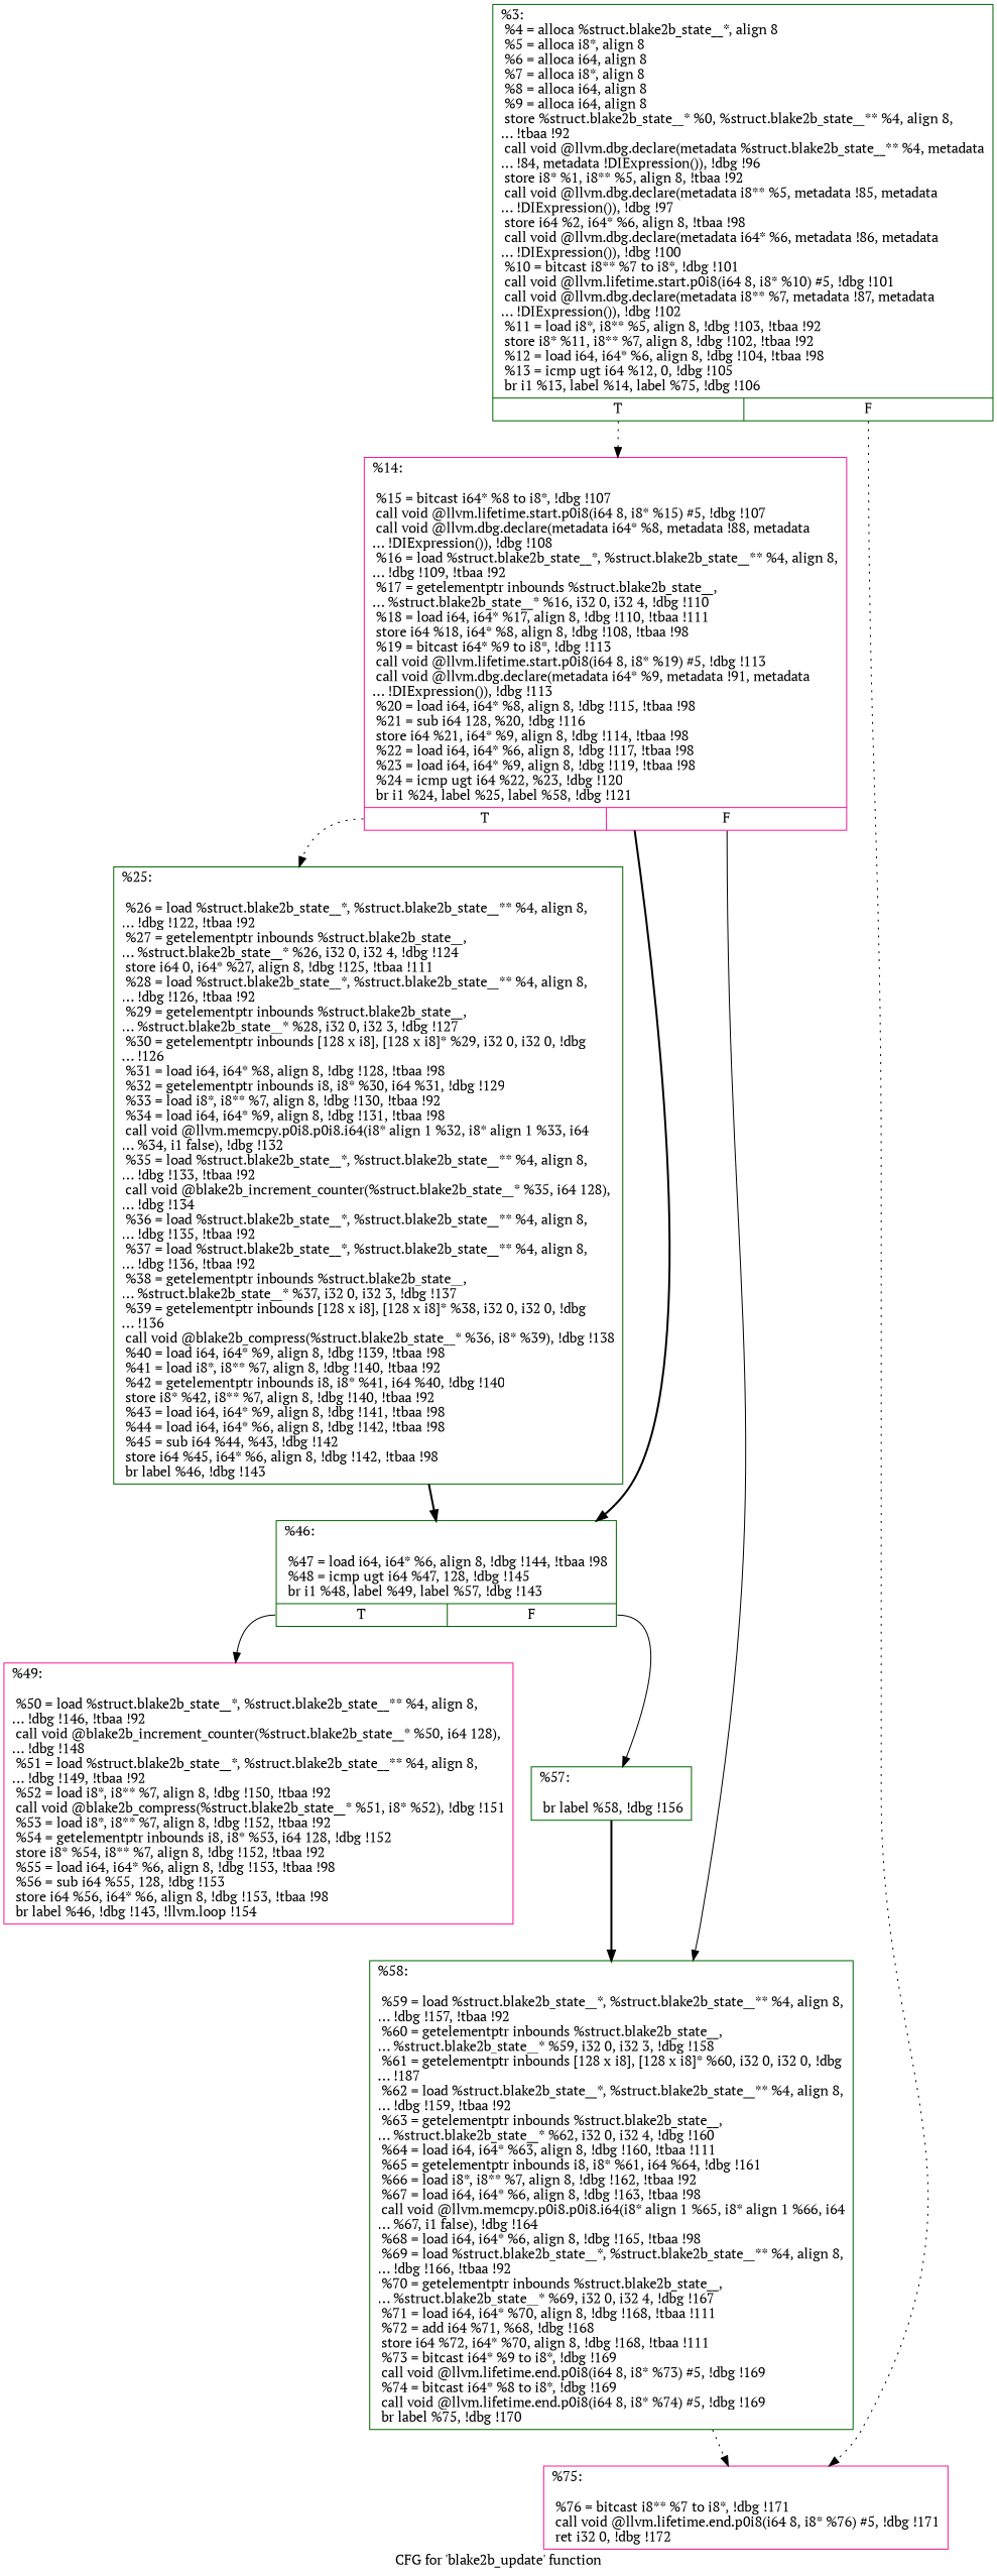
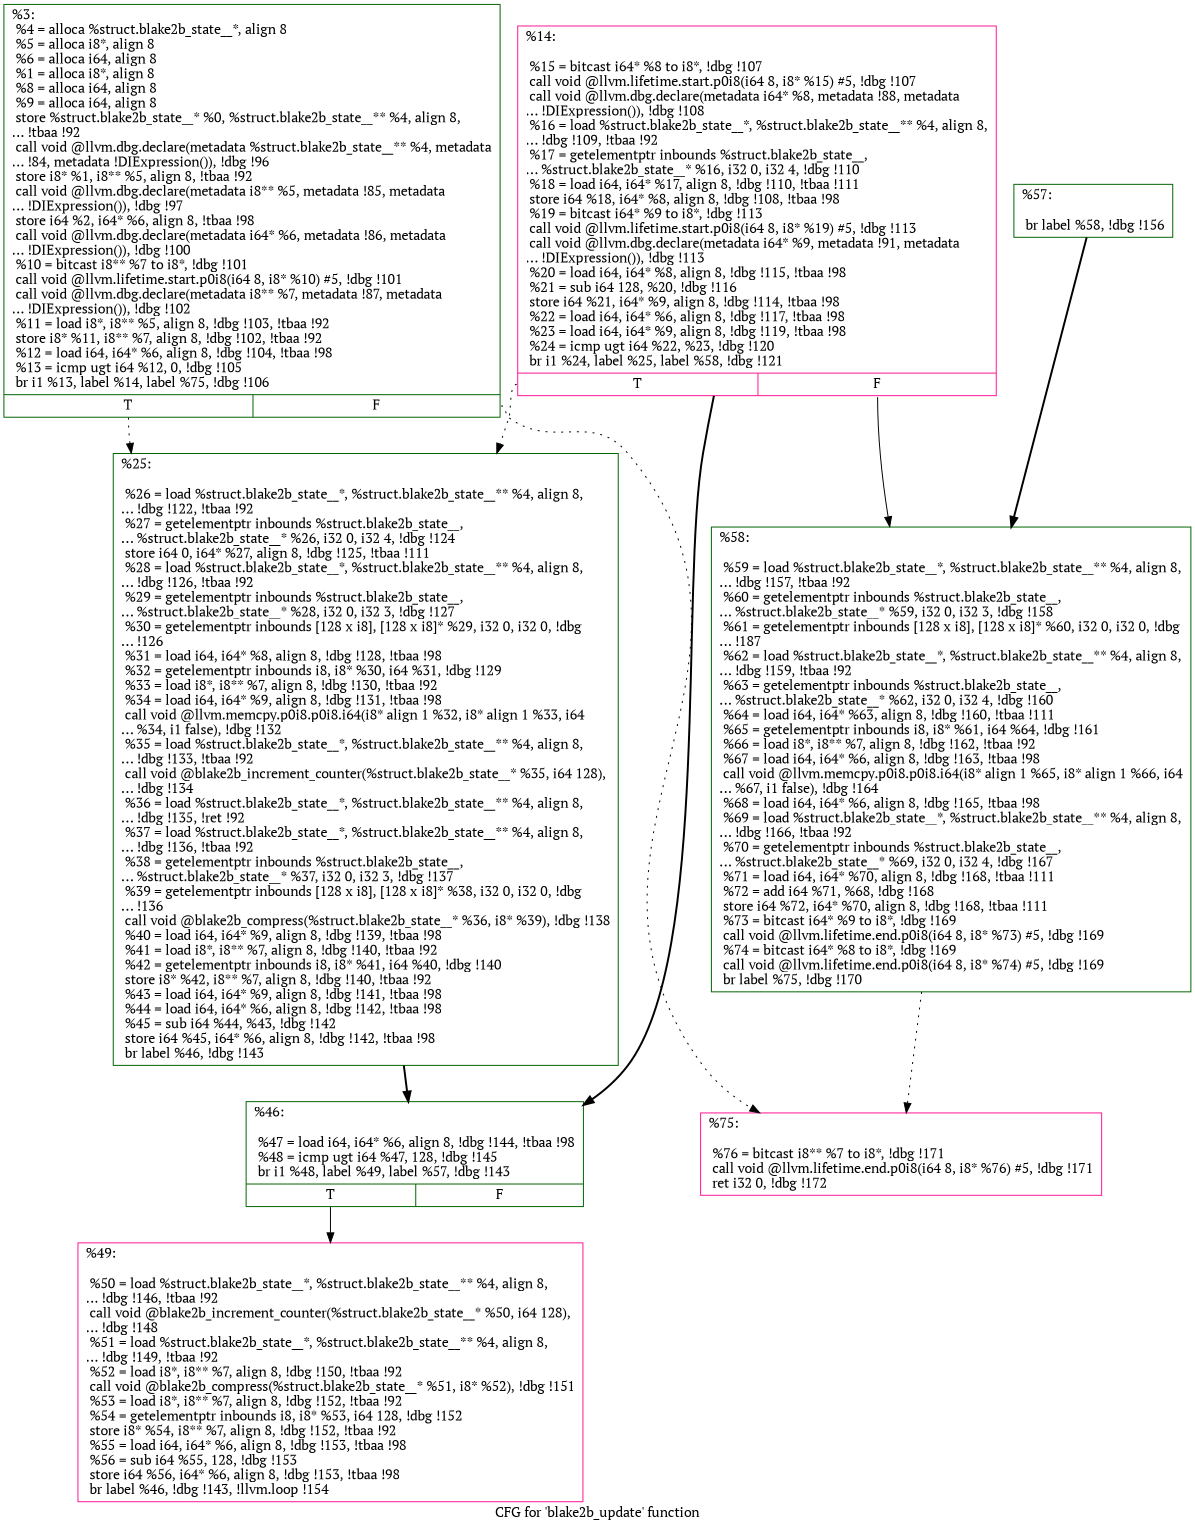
  digraph {
    fontname="PT Serif"
    label="CFG for 'blake2b_update' function"
    node [color=darkgreen fontname="PT Serif" shape=record]
    edge [fontname="PT Serif" style=dotted]
-   n1 [label="{%3:\l  %4 = alloca %struct.blake2b_state__*, align 8\l  %5 = alloca i8*, align 8\l  %6 = alloca i64, align 8\l  %7 = alloca i8*, align 8\l  %8 = alloca i64, align 8\l  %9 = alloca i64, align 8\l  store %struct.blake2b_state__* %0, %struct.blake2b_state__** %4, align 8,\l... !tbaa !92\l  call void @llvm.dbg.declare(metadata %struct.blake2b_state__** %4, metadata\l... !84, metadata !DIExpression()), !dbg !96\l  store i8* %1, i8** %5, align 8, !tbaa !92\l  call void @llvm.dbg.declare(metadata i8** %5, metadata !85, metadata\l... !DIExpression()), !dbg !97\l  store i64 %2, i64* %6, align 8, !tbaa !98\l  call void @llvm.dbg.declare(metadata i64* %6, metadata !86, metadata\l... !DIExpression()), !dbg !100\l  %10 = bitcast i8** %7 to i8*, !dbg !101\l  call void @llvm.lifetime.start.p0i8(i64 8, i8* %10) #5, !dbg !101\l  call void @llvm.dbg.declare(metadata i8** %7, metadata !87, metadata\l... !DIExpression()), !dbg !102\l  %11 = load i8*, i8** %5, align 8, !dbg !103, !tbaa !92\l  store i8* %11, i8** %7, align 8, !dbg !102, !tbaa !92\l  %12 = load i64, i64* %6, align 8, !dbg !104, !tbaa !98\l  %13 = icmp ugt i64 %12, 0, !dbg !105\l  br i1 %13, label %14, label %75, !dbg !106\l|{<s0>T|<s1>F}}"]
+   n1 [label="{%3:\l  %4 = alloca %struct.blake2b_state__*, align 8\l  %5 = alloca i8*, align 8\l  %6 = alloca i64, align 8\l  %1 = alloca i8*, align 8\l  %8 = alloca i64, align 8\l  %9 = alloca i64, align 8\l  store %struct.blake2b_state__* %0, %struct.blake2b_state__** %4, align 8,\l... !tbaa !92\l  call void @llvm.dbg.declare(metadata %struct.blake2b_state__** %4, metadata\l... !84, metadata !DIExpression()), !dbg !96\l  store i8* %1, i8** %5, align 8, !tbaa !92\l  call void @llvm.dbg.declare(metadata i8** %5, metadata !85, metadata\l... !DIExpression()), !dbg !97\l  store i64 %2, i64* %6, align 8, !tbaa !98\l  call void @llvm.dbg.declare(metadata i64* %6, metadata !86, metadata\l... !DIExpression()), !dbg !100\l  %10 = bitcast i8** %7 to i8*, !dbg !101\l  call void @llvm.lifetime.start.p0i8(i64 8, i8* %10) #5, !dbg !101\l  call void @llvm.dbg.declare(metadata i8** %7, metadata !87, metadata\l... !DIExpression()), !dbg !102\l  %11 = load i8*, i8** %5, align 8, !dbg !103, !tbaa !92\l  store i8* %11, i8** %7, align 8, !dbg !102, !tbaa !92\l  %12 = load i64, i64* %6, align 8, !dbg !104, !tbaa !98\l  %13 = icmp ugt i64 %12, 0, !dbg !105\l  br i1 %13, label %14, label %75, !dbg !106\l|{<s0>T|<s1>F}}"]
    n2 [color=deeppink label="{%14:\l\l  %15 = bitcast i64* %8 to i8*, !dbg !107\l  call void @llvm.lifetime.start.p0i8(i64 8, i8* %15) #5, !dbg !107\l  call void @llvm.dbg.declare(metadata i64* %8, metadata !88, metadata\l... !DIExpression()), !dbg !108\l  %16 = load %struct.blake2b_state__*, %struct.blake2b_state__** %4, align 8,\l... !dbg !109, !tbaa !92\l  %17 = getelementptr inbounds %struct.blake2b_state__,\l... %struct.blake2b_state__* %16, i32 0, i32 4, !dbg !110\l  %18 = load i64, i64* %17, align 8, !dbg !110, !tbaa !111\l  store i64 %18, i64* %8, align 8, !dbg !108, !tbaa !98\l  %19 = bitcast i64* %9 to i8*, !dbg !113\l  call void @llvm.lifetime.start.p0i8(i64 8, i8* %19) #5, !dbg !113\l  call void @llvm.dbg.declare(metadata i64* %9, metadata !91, metadata\l... !DIExpression()), !dbg !113\l  %20 = load i64, i64* %8, align 8, !dbg !115, !tbaa !98\l  %21 = sub i64 128, %20, !dbg !116\l  store i64 %21, i64* %9, align 8, !dbg !114, !tbaa !98\l  %22 = load i64, i64* %6, align 8, !dbg !117, !tbaa !98\l  %23 = load i64, i64* %9, align 8, !dbg !119, !tbaa !98\l  %24 = icmp ugt i64 %22, %23, !dbg !120\l  br i1 %24, label %25, label %58, !dbg !121\l|{<s0>T|<s1>F}}"]
    n3 [color=deeppink label="{%75:\l\l  %76 = bitcast i8** %7 to i8*, !dbg !171\l  call void @llvm.lifetime.end.p0i8(i64 8, i8* %76) #5, !dbg !171\l  ret i32 0, !dbg !172\l}"]
-   n4 [label="{%25:\l\l  %26 = load %struct.blake2b_state__*, %struct.blake2b_state__** %4, align 8,\l... !dbg !122, !tbaa !92\l  %27 = getelementptr inbounds %struct.blake2b_state__,\l... %struct.blake2b_state__* %26, i32 0, i32 4, !dbg !124\l  store i64 0, i64* %27, align 8, !dbg !125, !tbaa !111\l  %28 = load %struct.blake2b_state__*, %struct.blake2b_state__** %4, align 8,\l... !dbg !126, !tbaa !92\l  %29 = getelementptr inbounds %struct.blake2b_state__,\l... %struct.blake2b_state__* %28, i32 0, i32 3, !dbg !127\l  %30 = getelementptr inbounds [128 x i8], [128 x i8]* %29, i32 0, i32 0, !dbg\l... !126\l  %31 = load i64, i64* %8, align 8, !dbg !128, !tbaa !98\l  %32 = getelementptr inbounds i8, i8* %30, i64 %31, !dbg !129\l  %33 = load i8*, i8** %7, align 8, !dbg !130, !tbaa !92\l  %34 = load i64, i64* %9, align 8, !dbg !131, !tbaa !98\l  call void @llvm.memcpy.p0i8.p0i8.i64(i8* align 1 %32, i8* align 1 %33, i64\l... %34, i1 false), !dbg !132\l  %35 = load %struct.blake2b_state__*, %struct.blake2b_state__** %4, align 8,\l... !dbg !133, !tbaa !92\l  call void @blake2b_increment_counter(%struct.blake2b_state__* %35, i64 128),\l... !dbg !134\l  %36 = load %struct.blake2b_state__*, %struct.blake2b_state__** %4, align 8,\l... !dbg !135, !tbaa !92\l  %37 = load %struct.blake2b_state__*, %struct.blake2b_state__** %4, align 8,\l... !dbg !136, !tbaa !92\l  %38 = getelementptr inbounds %struct.blake2b_state__,\l... %struct.blake2b_state__* %37, i32 0, i32 3, !dbg !137\l  %39 = getelementptr inbounds [128 x i8], [128 x i8]* %38, i32 0, i32 0, !dbg\l... !136\l  call void @blake2b_compress(%struct.blake2b_state__* %36, i8* %39), !dbg !138\l  %40 = load i64, i64* %9, align 8, !dbg !139, !tbaa !98\l  %41 = load i8*, i8** %7, align 8, !dbg !140, !tbaa !92\l  %42 = getelementptr inbounds i8, i8* %41, i64 %40, !dbg !140\l  store i8* %42, i8** %7, align 8, !dbg !140, !tbaa !92\l  %43 = load i64, i64* %9, align 8, !dbg !141, !tbaa !98\l  %44 = load i64, i64* %6, align 8, !dbg !142, !tbaa !98\l  %45 = sub i64 %44, %43, !dbg !142\l  store i64 %45, i64* %6, align 8, !dbg !142, !tbaa !98\l  br label %46, !dbg !143\l}"]
+   n4 [label="{%25:\l\l  %26 = load %struct.blake2b_state__*, %struct.blake2b_state__** %4, align 8,\l... !dbg !122, !tbaa !92\l  %27 = getelementptr inbounds %struct.blake2b_state__,\l... %struct.blake2b_state__* %26, i32 0, i32 4, !dbg !124\l  store i64 0, i64* %27, align 8, !dbg !125, !tbaa !111\l  %28 = load %struct.blake2b_state__*, %struct.blake2b_state__** %4, align 8,\l... !dbg !126, !tbaa !92\l  %29 = getelementptr inbounds %struct.blake2b_state__,\l... %struct.blake2b_state__* %28, i32 0, i32 3, !dbg !127\l  %30 = getelementptr inbounds [128 x i8], [128 x i8]* %29, i32 0, i32 0, !dbg\l... !126\l  %31 = load i64, i64* %8, align 8, !dbg !128, !tbaa !98\l  %32 = getelementptr inbounds i8, i8* %30, i64 %31, !dbg !129\l  %33 = load i8*, i8** %7, align 8, !dbg !130, !tbaa !92\l  %34 = load i64, i64* %9, align 8, !dbg !131, !tbaa !98\l  call void @llvm.memcpy.p0i8.p0i8.i64(i8* align 1 %32, i8* align 1 %33, i64\l... %34, i1 false), !dbg !132\l  %35 = load %struct.blake2b_state__*, %struct.blake2b_state__** %4, align 8,\l... !dbg !133, !tbaa !92\l  call void @blake2b_increment_counter(%struct.blake2b_state__* %35, i64 128),\l... !dbg !134\l  %36 = load %struct.blake2b_state__*, %struct.blake2b_state__** %4, align 8,\l... !dbg !135, !ret !92\l  %37 = load %struct.blake2b_state__*, %struct.blake2b_state__** %4, align 8,\l... !dbg !136, !tbaa !92\l  %38 = getelementptr inbounds %struct.blake2b_state__,\l... %struct.blake2b_state__* %37, i32 0, i32 3, !dbg !137\l  %39 = getelementptr inbounds [128 x i8], [128 x i8]* %38, i32 0, i32 0, !dbg\l... !136\l  call void @blake2b_compress(%struct.blake2b_state__* %36, i8* %39), !dbg !138\l  %40 = load i64, i64* %9, align 8, !dbg !139, !tbaa !98\l  %41 = load i8*, i8** %7, align 8, !dbg !140, !tbaa !92\l  %42 = getelementptr inbounds i8, i8* %41, i64 %40, !dbg !140\l  store i8* %42, i8** %7, align 8, !dbg !140, !tbaa !92\l  %43 = load i64, i64* %9, align 8, !dbg !141, !tbaa !98\l  %44 = load i64, i64* %6, align 8, !dbg !142, !tbaa !98\l  %45 = sub i64 %44, %43, !dbg !142\l  store i64 %45, i64* %6, align 8, !dbg !142, !tbaa !98\l  br label %46, !dbg !143\l}"]
    n5 [label="{%58:\l\l  %59 = load %struct.blake2b_state__*, %struct.blake2b_state__** %4, align 8,\l... !dbg !157, !tbaa !92\l  %60 = getelementptr inbounds %struct.blake2b_state__,\l... %struct.blake2b_state__* %59, i32 0, i32 3, !dbg !158\l  %61 = getelementptr inbounds [128 x i8], [128 x i8]* %60, i32 0, i32 0, !dbg\l... !187\l  %62 = load %struct.blake2b_state__*, %struct.blake2b_state__** %4, align 8,\l... !dbg !159, !tbaa !92\l  %63 = getelementptr inbounds %struct.blake2b_state__,\l... %struct.blake2b_state__* %62, i32 0, i32 4, !dbg !160\l  %64 = load i64, i64* %63, align 8, !dbg !160, !tbaa !111\l  %65 = getelementptr inbounds i8, i8* %61, i64 %64, !dbg !161\l  %66 = load i8*, i8** %7, align 8, !dbg !162, !tbaa !92\l  %67 = load i64, i64* %6, align 8, !dbg !163, !tbaa !98\l  call void @llvm.memcpy.p0i8.p0i8.i64(i8* align 1 %65, i8* align 1 %66, i64\l... %67, i1 false), !dbg !164\l  %68 = load i64, i64* %6, align 8, !dbg !165, !tbaa !98\l  %69 = load %struct.blake2b_state__*, %struct.blake2b_state__** %4, align 8,\l... !dbg !166, !tbaa !92\l  %70 = getelementptr inbounds %struct.blake2b_state__,\l... %struct.blake2b_state__* %69, i32 0, i32 4, !dbg !167\l  %71 = load i64, i64* %70, align 8, !dbg !168, !tbaa !111\l  %72 = add i64 %71, %68, !dbg !168\l  store i64 %72, i64* %70, align 8, !dbg !168, !tbaa !111\l  %73 = bitcast i64* %9 to i8*, !dbg !169\l  call void @llvm.lifetime.end.p0i8(i64 8, i8* %73) #5, !dbg !169\l  %74 = bitcast i64* %8 to i8*, !dbg !169\l  call void @llvm.lifetime.end.p0i8(i64 8, i8* %74) #5, !dbg !169\l  br label %75, !dbg !170\l}"]
    n6 [label="{%46:\l\l  %47 = load i64, i64* %6, align 8, !dbg !144, !tbaa !98\l  %48 = icmp ugt i64 %47, 128, !dbg !145\l  br i1 %48, label %49, label %57, !dbg !143\l|{<s0>T|<s1>F}}"]
    n7 [color=deeppink label="{%49:\l\l  %50 = load %struct.blake2b_state__*, %struct.blake2b_state__** %4, align 8,\l... !dbg !146, !tbaa !92\l  call void @blake2b_increment_counter(%struct.blake2b_state__* %50, i64 128),\l... !dbg !148\l  %51 = load %struct.blake2b_state__*, %struct.blake2b_state__** %4, align 8,\l... !dbg !149, !tbaa !92\l  %52 = load i8*, i8** %7, align 8, !dbg !150, !tbaa !92\l  call void @blake2b_compress(%struct.blake2b_state__* %51, i8* %52), !dbg !151\l  %53 = load i8*, i8** %7, align 8, !dbg !152, !tbaa !92\l  %54 = getelementptr inbounds i8, i8* %53, i64 128, !dbg !152\l  store i8* %54, i8** %7, align 8, !dbg !152, !tbaa !92\l  %55 = load i64, i64* %6, align 8, !dbg !153, !tbaa !98\l  %56 = sub i64 %55, 128, !dbg !153\l  store i64 %56, i64* %6, align 8, !dbg !153, !tbaa !98\l  br label %46, !dbg !143, !llvm.loop !154\l}"]
    n8 [label="{%57:\l\l  br label %58, !dbg !156\l}"]
-   n1 -> n2 [tailport=s0]
+   n1 -> n4 [tailport=s0]
    n1 -> n3 [tailport=s1]
    n2 -> n4 [tailport=s0]
    n2 -> n5 [style=solid tailport=s1]
    n2 -> n6 [style=bold]
    n4 -> n6 [style=bold]
    n5 -> n3
    n6 -> n7 [style=solid tailport=s0]
-   n6 -> n8 [style=solid tailport=s1]
    n8 -> n5 [style=bold]
  }
